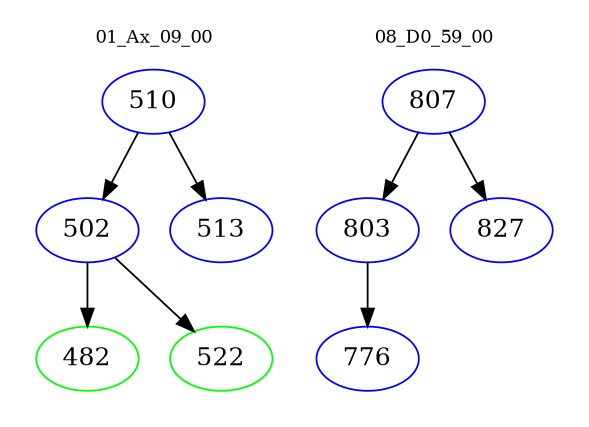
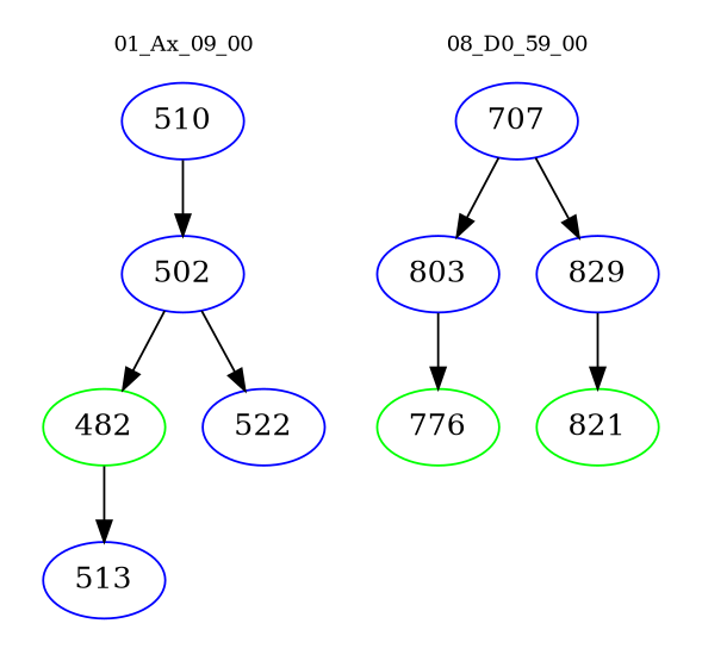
  digraph {
    node [color=blue]
    edge [color=black]
    n1 [label=510]
    n2 [label=502]
    n3 [label=513]
    n4 [color=green label=482]
-   n5 [color=green label=522]
-   n6 [label=807]
+   n5 [label=522]
+   n6 [label=707]
    n7 [label=803]
-   n8 [label=827]
-   n9 [label=776]
+   n8 [label=829]
+   n9 [color=green label=776]
+   n10 [color=green label=821]
    subgraph cluster_1 {
      color=white
      fontsize=10
      label="01_Ax_09_00"
      n1
      n2
      n3
      n4
      n5
    }
    subgraph cluster_2 {
      color=white
      fontsize=10
      label="08_D0_59_00"
      n6
      n7
      n8
      n9
+     n10
    }
    n1 -> n2
-   n1 -> n3
+   n4 -> n3
    n2 -> n4
    n2 -> n5
    n6 -> n7
    n6 -> n8
    n7 -> n9
+   n8 -> n10
  }
